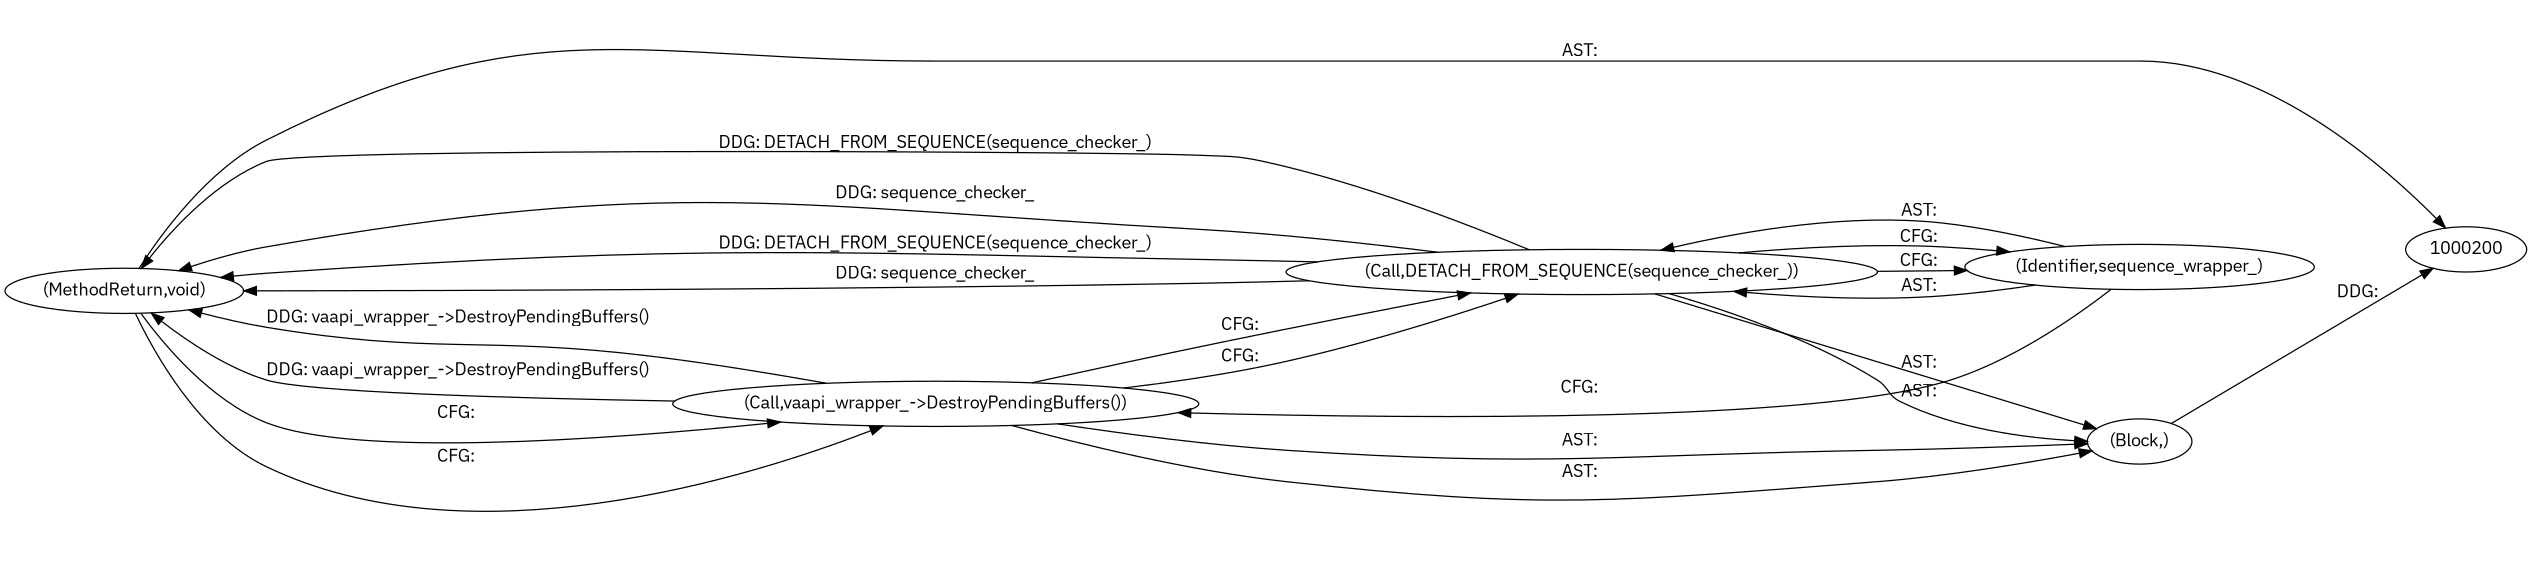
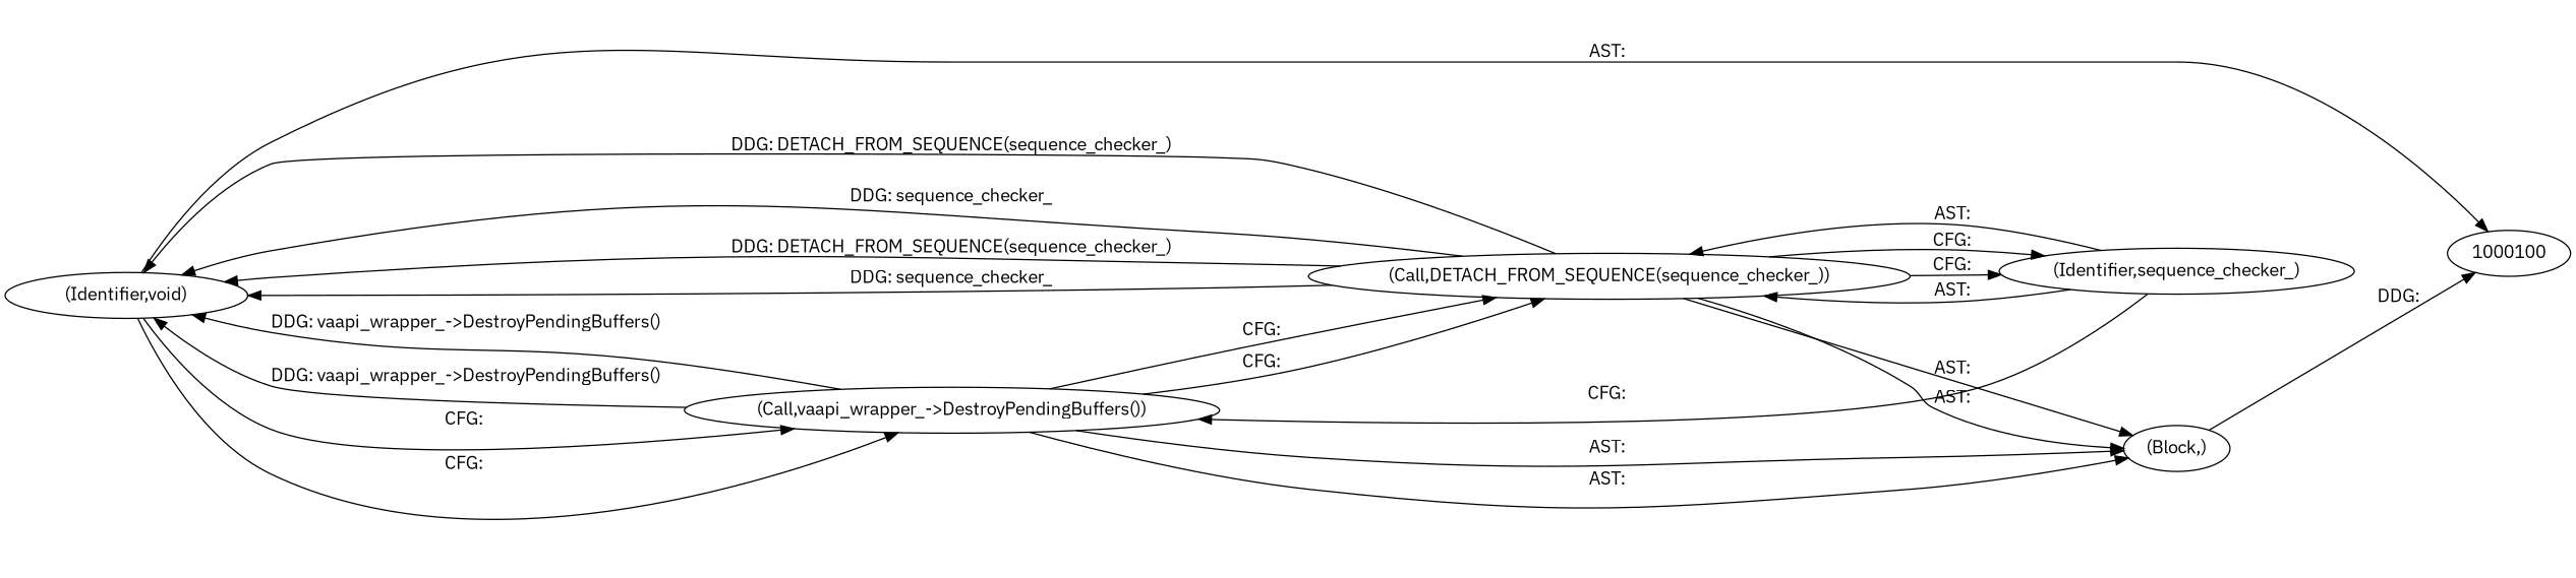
  digraph {
    fontname="IBM Plex Sans"
    rankdir=LR
    node [fontname="IBM Plex Sans"]
    edge [fontname="IBM Plex Sans"]
-   n1 [label="(MethodReturn,void)"]
+   n1 [label="(Identifier,void)"]
    n2 [label="(Call,vaapi_wrapper_->DestroyPendingBuffers())"]
-   1000100 [label=1000200]
+   1000100
    n4 [label="(Block,)"]
    n5 [label="(Call,DETACH_FROM_SEQUENCE(sequence_checker_))"]
-   n6 [label="(Identifier,sequence_wrapper_)"]
+   n6 [label="(Identifier,sequence_checker_)"]
    n1 -> n2 [label="CFG: "]
    n1 -> n2 [label="CFG: "]
    n1 -> 1000100 [label="AST: "]
    n2 -> n1 [label="DDG: vaapi_wrapper_->DestroyPendingBuffers()"]
    n2 -> n1 [label="DDG: vaapi_wrapper_->DestroyPendingBuffers()"]
    n2 -> n4 [label="AST: "]
    n2 -> n4 [label="AST: "]
    n2 -> n5 [label="CFG: "]
    n2 -> n5 [label="CFG: "]
    n4 -> 1000100 [label="DDG: "]
    n5 -> n1 [label="DDG: DETACH_FROM_SEQUENCE(sequence_checker_)"]
    n5 -> n1 [label="DDG: sequence_checker_"]
    n5 -> n1 [label="DDG: DETACH_FROM_SEQUENCE(sequence_checker_)"]
    n5 -> n1 [label="DDG: sequence_checker_"]
    n5 -> n4 [label="AST: "]
    n5 -> n4 [label="AST: "]
    n5 -> n6 [label="CFG: "]
    n5 -> n6 [label="CFG: "]
    n6 -> n2 [label="CFG: "]
    n6 -> n5 [label="AST: "]
    n6 -> n5 [label="AST: "]
  }
